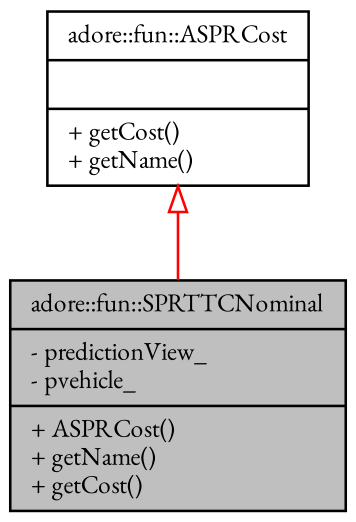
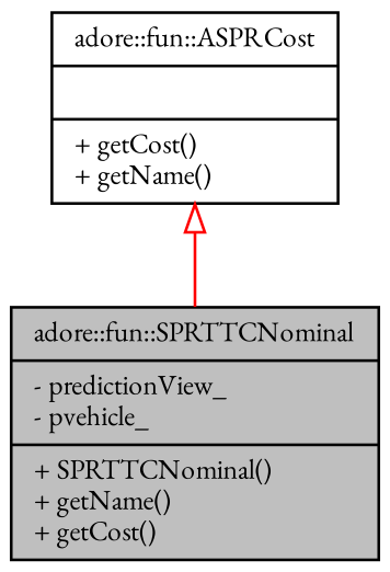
  digraph {
    fontname="EB Garamond"
    node [color=black fontname="EB Garamond" fontsize=10 shape=record style=filled]
-   n1 [fillcolor=grey75 fontcolor=black height=0.2 label="{adore::fun::SPRTTCNominal\n|- predictionView_\l- pvehicle_\l|+ ASPRCost()\l+ getName()\l+ getCost()\l}" width=0.4]
+   n1 [fillcolor=grey75 fontcolor=black height=0.2 label="{adore::fun::SPRTTCNominal\n|- predictionView_\l- pvehicle_\l|+ SPRTTCNominal()\l+ getName()\l+ getCost()\l}" width=0.4]
    n2 [fillcolor=white height=0.2 label="{adore::fun::ASPRCost\n||+ getCost()\l+ getName()\l}" width=0.4]
    n2 -> n1 [arrowtail=onormal color=red dir=back fontname="EB Garamond" fontsize=10 labelfontname=Helvetica labelfontsize=10 style=solid]
  }
